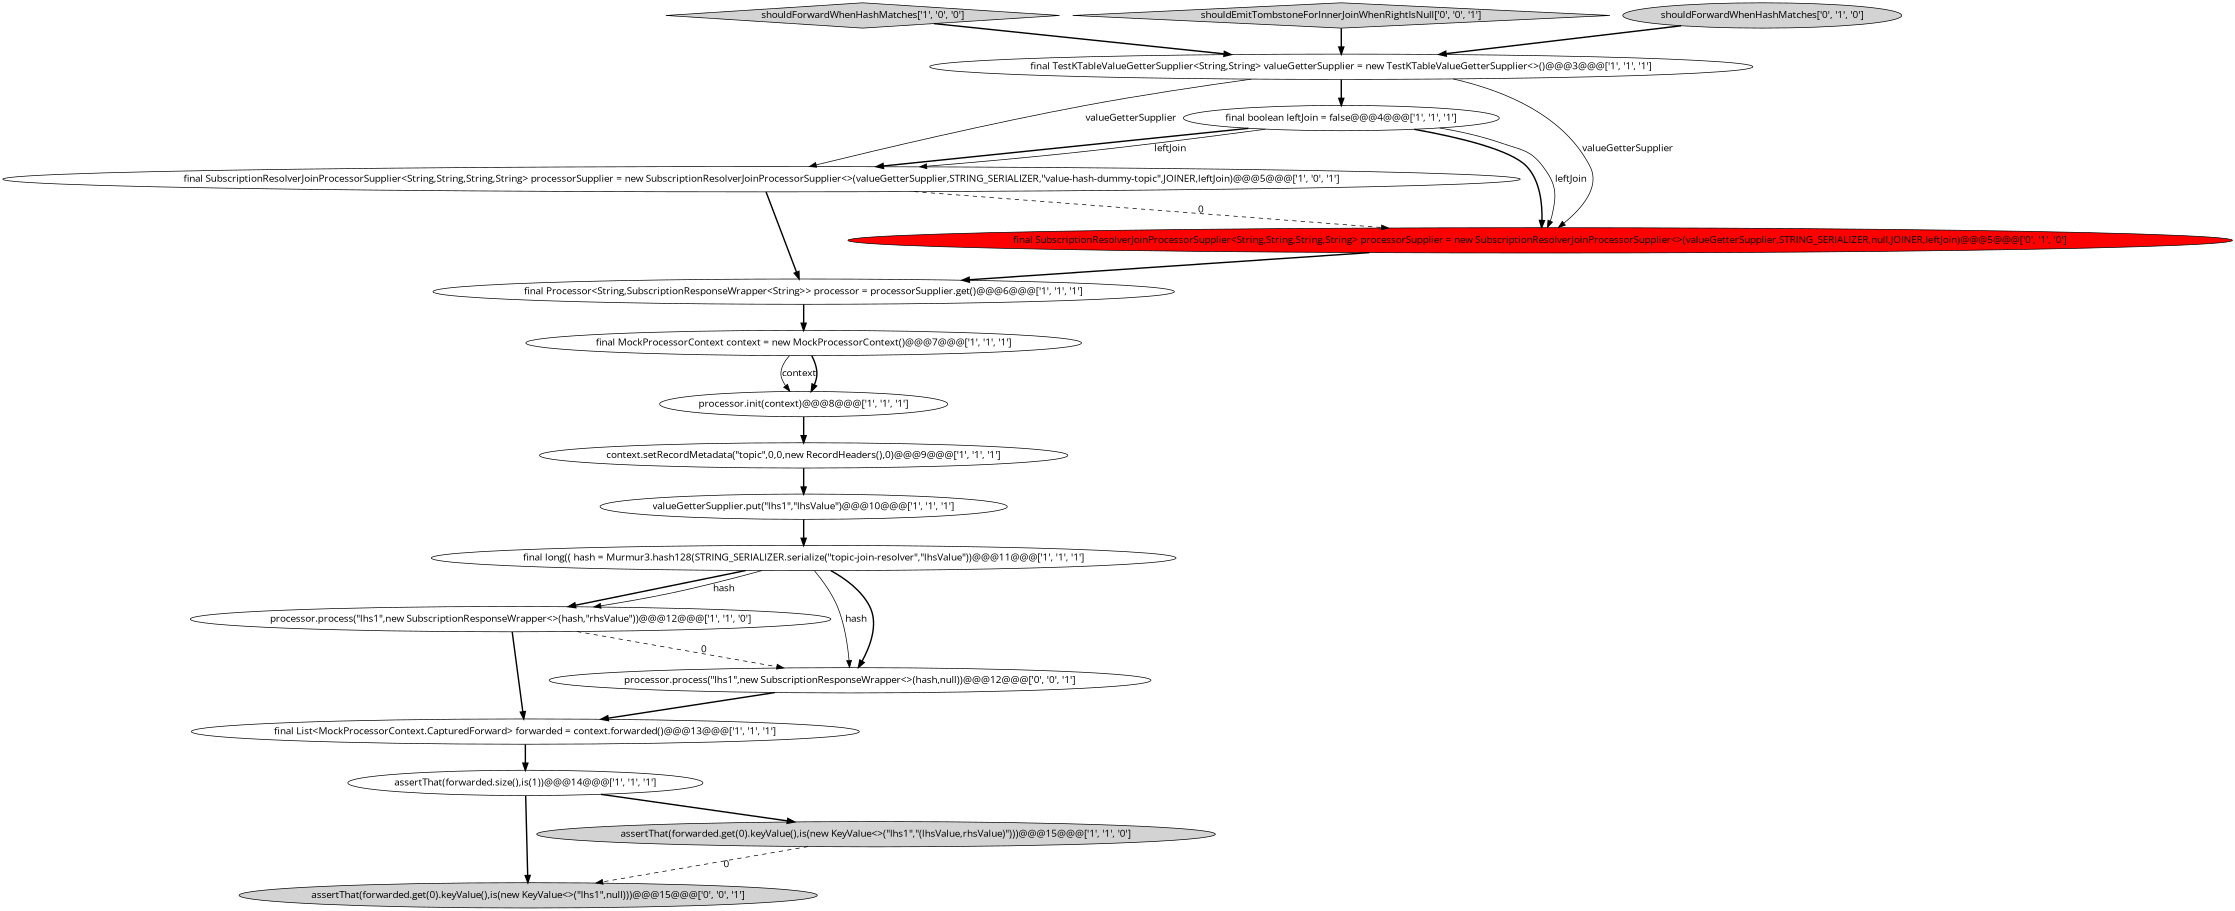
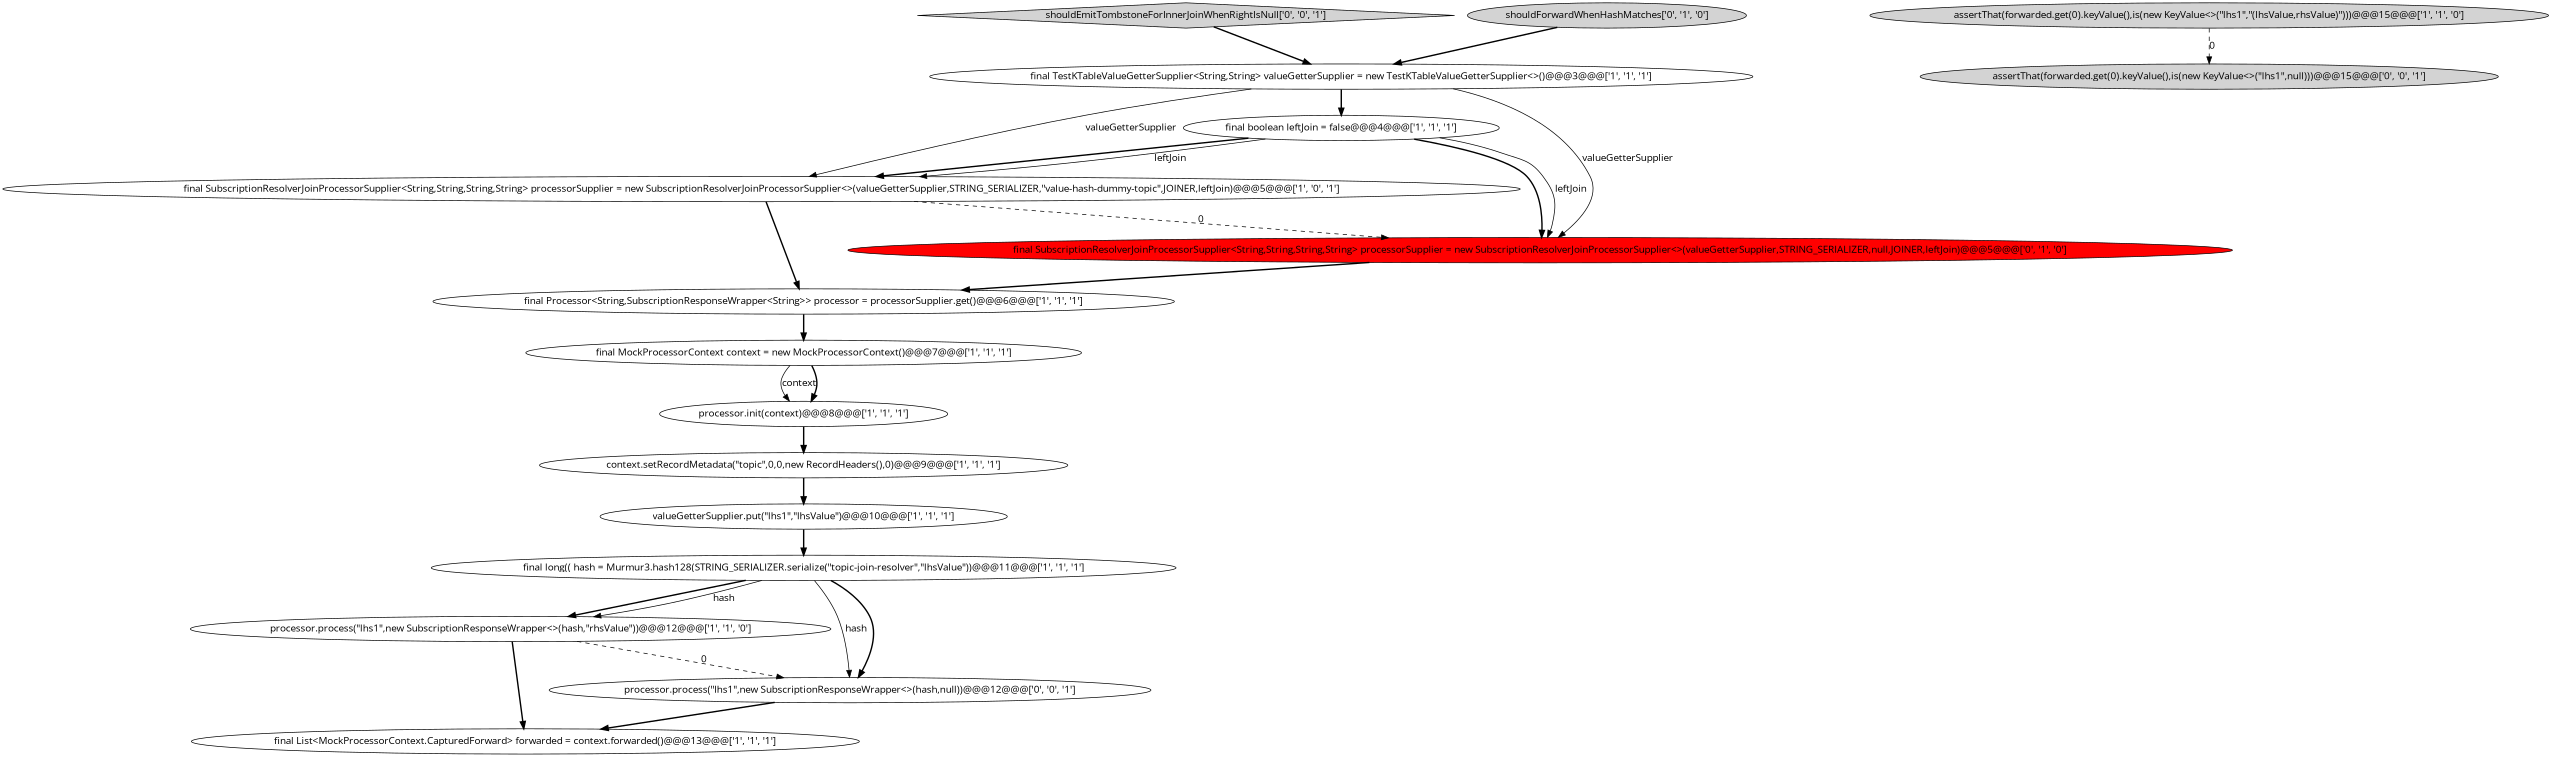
  digraph {
    fontname="Open Sans"
    node [fillcolor=white fontname="Open Sans" shape=ellipse style=filled]
    edge [fontname="Open Sans" style=bold]
    n1 [label="final List<MockProcessorContext.CapturedForward> forwarded = context.forwarded()@@@13@@@['1', '1', '1']"]
-   n2 [label="assertThat(forwarded.size(),is(1))@@@14@@@['1', '1', '1']"]
    n3 [fillcolor=lightgray label="assertThat(forwarded.get(0).keyValue(),is(new KeyValue<>(\"lhs1\",null)))@@@15@@@['0', '0', '1']"]
    n4 [fillcolor=lightgray label="assertThat(forwarded.get(0).keyValue(),is(new KeyValue<>(\"lhs1\",\"(lhsValue,rhsValue)\")))@@@15@@@['1', '1', '0']"]
    n5 [label="processor.process(\"lhs1\",new SubscriptionResponseWrapper<>(hash,\"rhsValue\"))@@@12@@@['1', '1', '0']"]
    n6 [label="processor.process(\"lhs1\",new SubscriptionResponseWrapper<>(hash,null))@@@12@@@['0', '0', '1']"]
    n7 [label="final SubscriptionResolverJoinProcessorSupplier<String,String,String,String> processorSupplier = new SubscriptionResolverJoinProcessorSupplier<>(valueGetterSupplier,STRING_SERIALIZER,\"value-hash-dummy-topic\",JOINER,leftJoin)@@@5@@@['1', '0', '1']"]
    n8 [label="final Processor<String,SubscriptionResponseWrapper<String>> processor = processorSupplier.get()@@@6@@@['1', '1', '1']"]
    n9 [fillcolor=red label="final SubscriptionResolverJoinProcessorSupplier<String,String,String,String> processorSupplier = new SubscriptionResolverJoinProcessorSupplier<>(valueGetterSupplier,STRING_SERIALIZER,null,JOINER,leftJoin)@@@5@@@['0', '1', '0']"]
    n10 [label="final MockProcessorContext context = new MockProcessorContext()@@@7@@@['1', '1', '1']"]
-   n11 [fillcolor=lightgray label="shouldForwardWhenHashMatches['1', '0', '0']" shape=diamond]
    n12 [label="final TestKTableValueGetterSupplier<String,String> valueGetterSupplier = new TestKTableValueGetterSupplier<>()@@@3@@@['1', '1', '1']"]
    n13 [label="final boolean leftJoin = false@@@4@@@['1', '1', '1']"]
    n14 [fillcolor=lightgray label="shouldEmitTombstoneForInnerJoinWhenRightIsNull['0', '0', '1']" shape=diamond]
    n15 [label="context.setRecordMetadata(\"topic\",0,0,new RecordHeaders(),0)@@@9@@@['1', '1', '1']"]
    n16 [label="valueGetterSupplier.put(\"lhs1\",\"lhsValue\")@@@10@@@['1', '1', '1']"]
    n17 [label="final long(( hash = Murmur3.hash128(STRING_SERIALIZER.serialize(\"topic-join-resolver\",\"lhsValue\"))@@@11@@@['1', '1', '1']"]
    n18 [label="processor.init(context)@@@8@@@['1', '1', '1']"]
    n19 [fillcolor=lightgray label="shouldForwardWhenHashMatches['0', '1', '0']"]
-   n1 -> n2
-   n2 -> n3
-   n2 -> n4
    n4 -> n3 [label=0 style=dashed]
    n5 -> n1
    n5 -> n6 [label=0 style=dashed]
    n6 -> n1
    n7 -> n8
    n7 -> n9 [label=0 style=dashed]
    n8 -> n10
    n9 -> n8
    n10 -> n18 [label=context style=solid]
    n10 -> n18
-   n11 -> n12
    n12 -> n7 [label=valueGetterSupplier style=solid]
    n12 -> n9 [label=valueGetterSupplier style=solid]
    n12 -> n13
    n13 -> n7
    n13 -> n7 [label=leftJoin style=solid]
    n13 -> n9
    n13 -> n9 [label=leftJoin style=solid]
    n14 -> n12
    n15 -> n16
    n16 -> n17
    n17 -> n5
    n17 -> n5 [label=hash style=solid]
    n17 -> n6 [label=hash style=solid]
    n17 -> n6
    n18 -> n15
    n19 -> n12
  }
